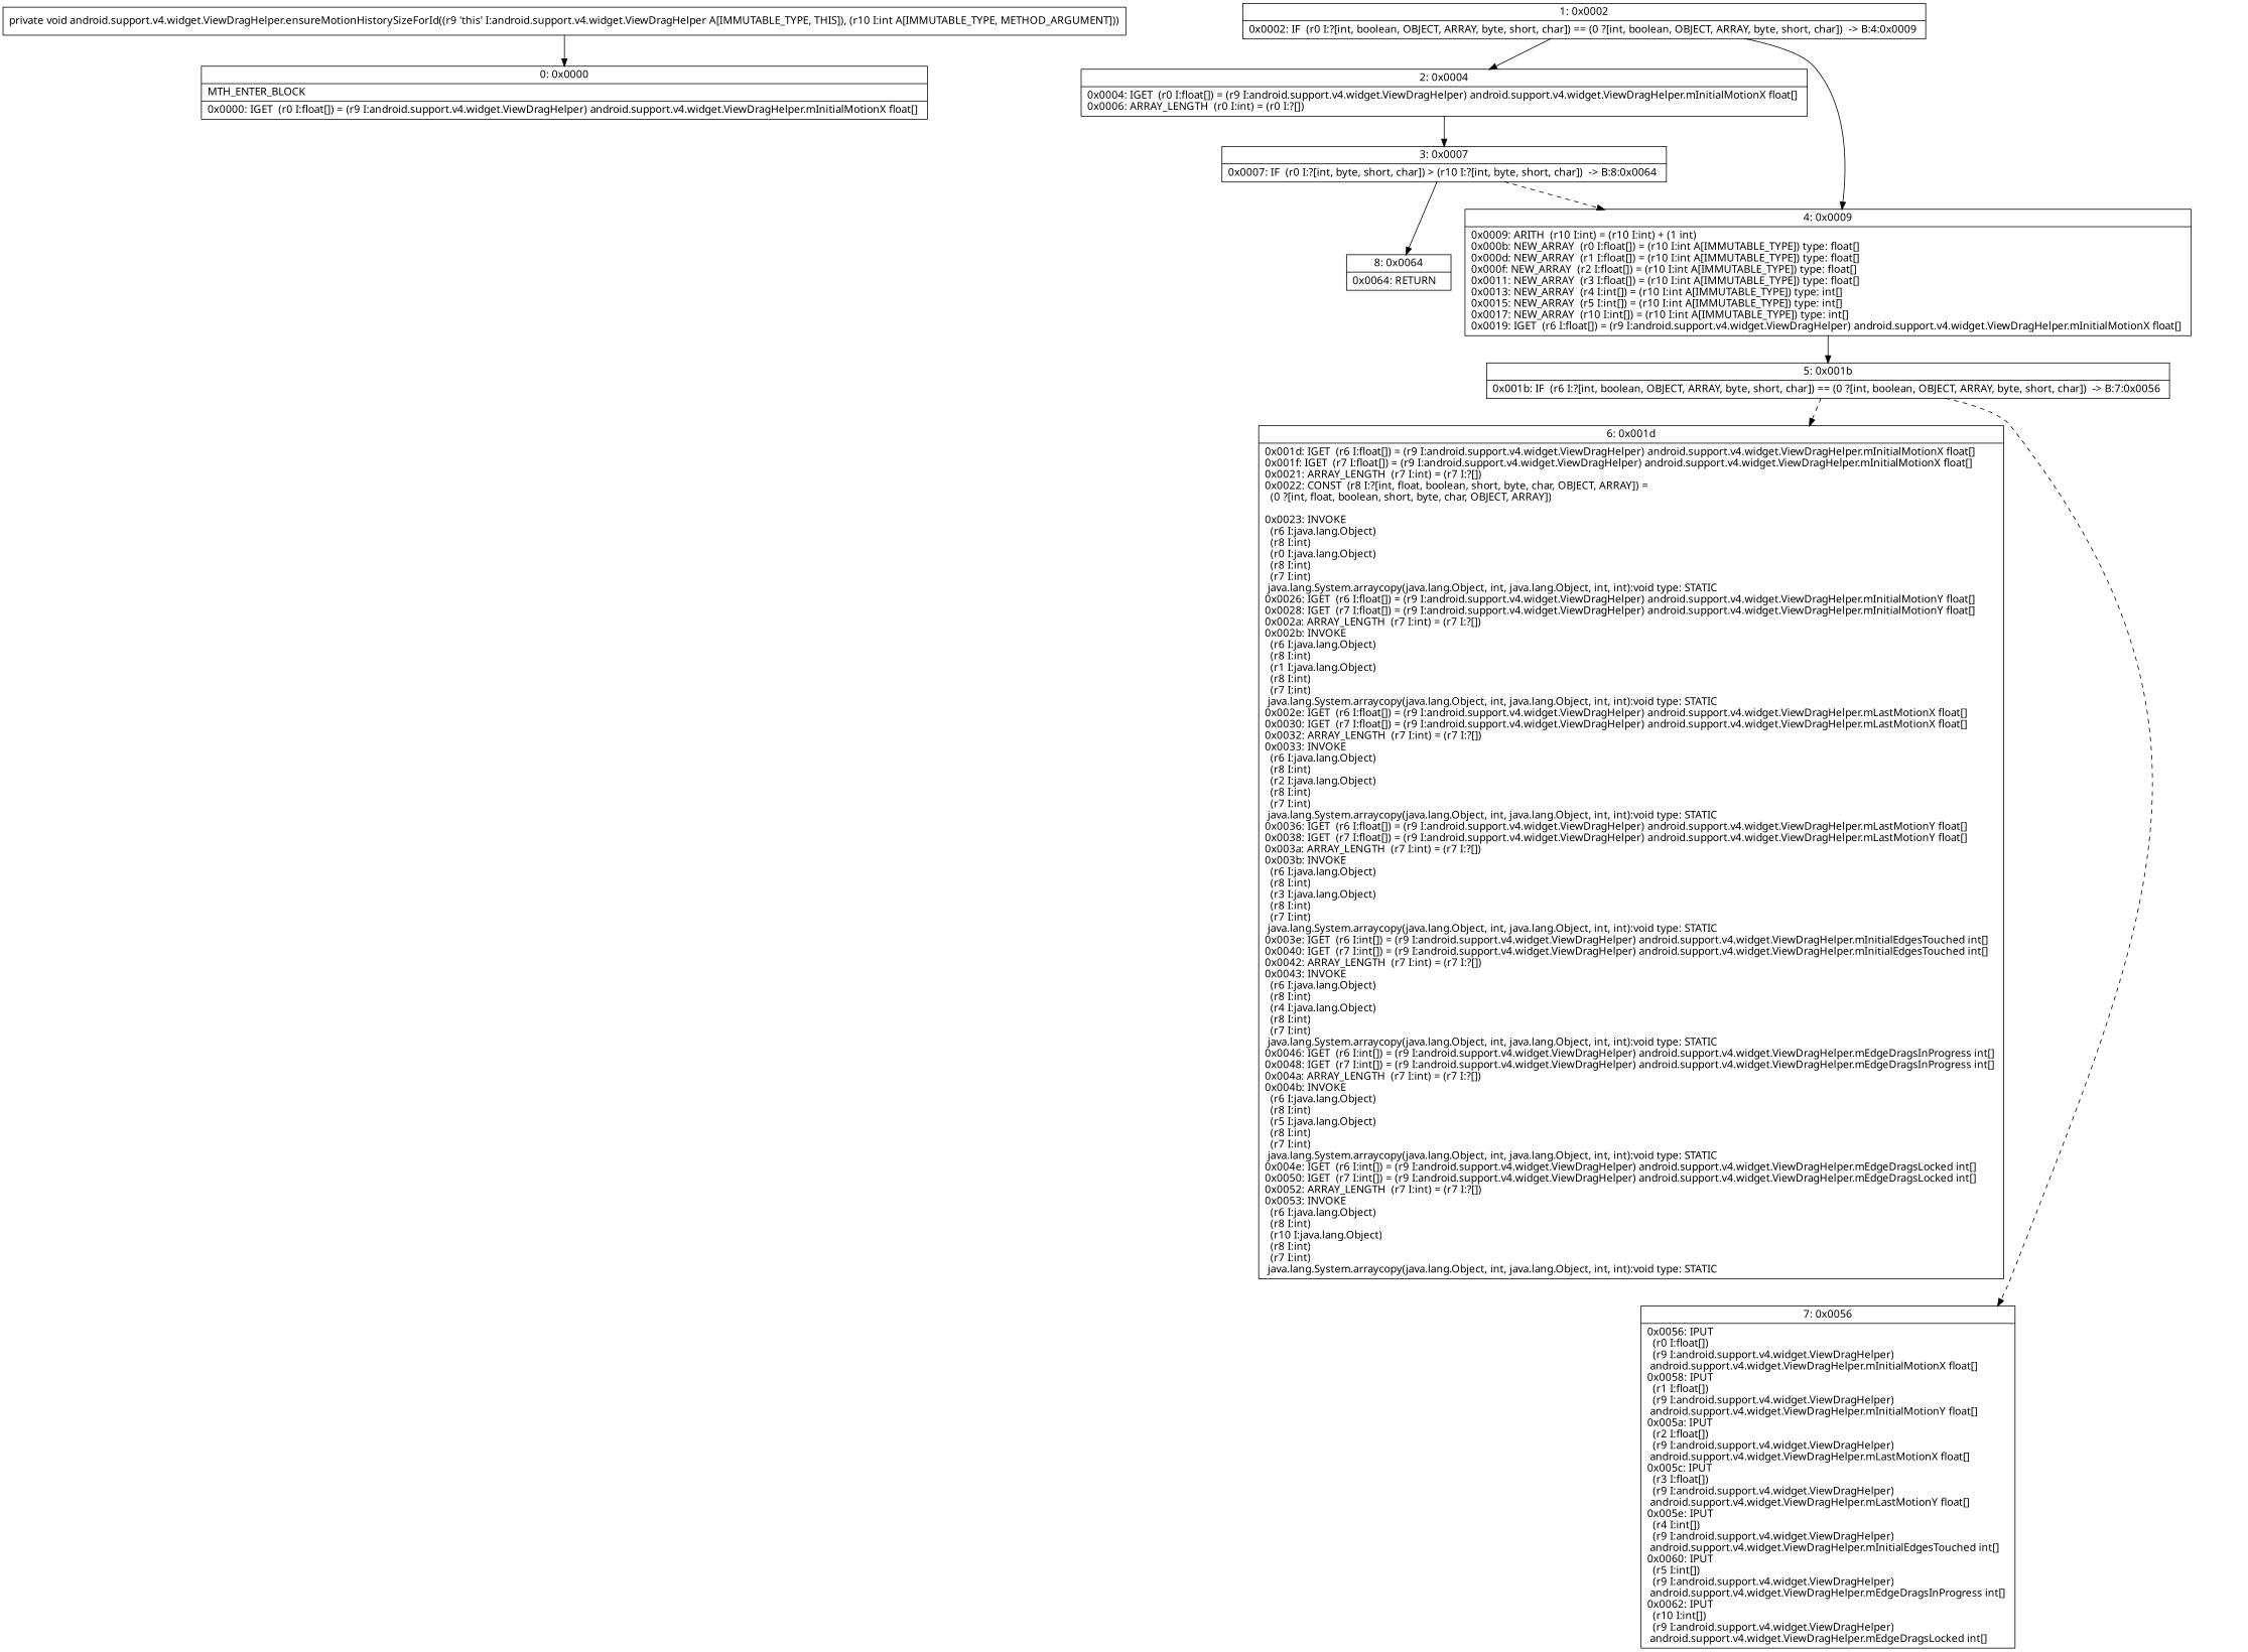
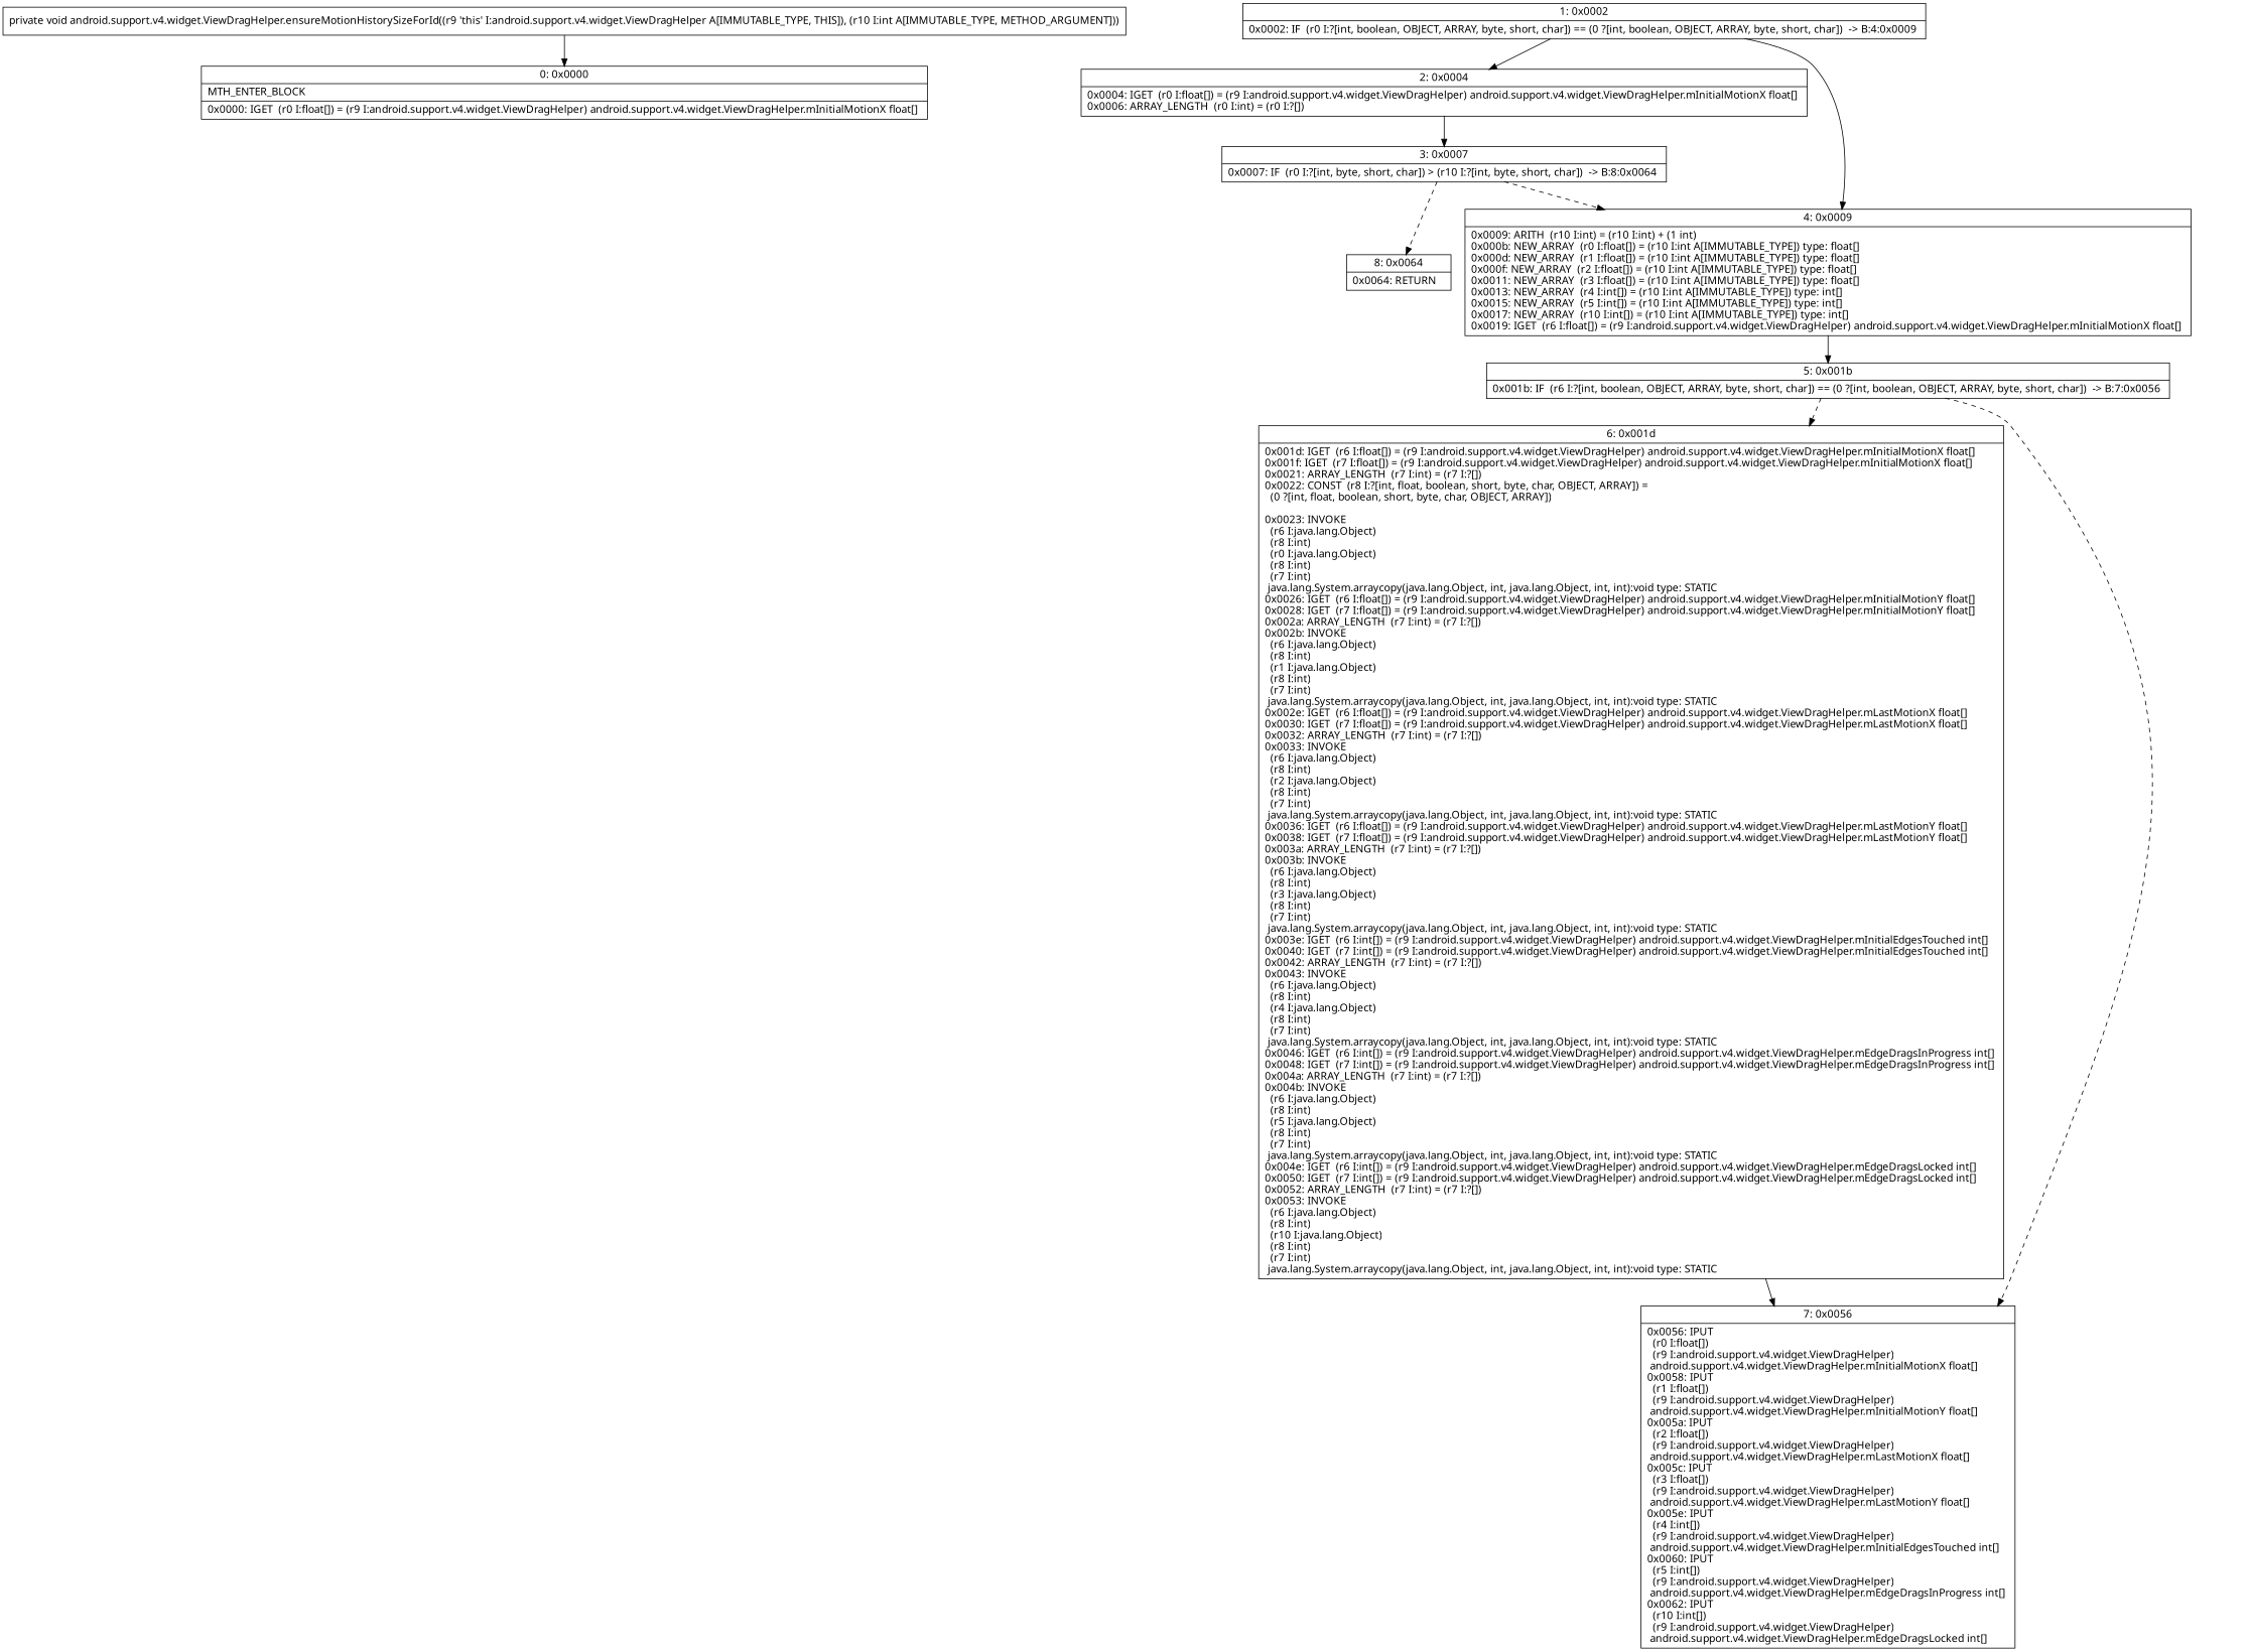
  digraph {
    fontname="Noto Sans"
    node [fontname="Noto Sans" shape=record]
    edge [fontname="Noto Sans"]
    n1 [label="{0\:\ 0x0000|MTH_ENTER_BLOCK\l|0x0000: IGET  (r0 I:float[]) = (r9 I:android.support.v4.widget.ViewDragHelper) android.support.v4.widget.ViewDragHelper.mInitialMotionX float[] \l}"]
    n2 [label="{1\:\ 0x0002|0x0002: IF  (r0 I:?[int, boolean, OBJECT, ARRAY, byte, short, char]) == (0 ?[int, boolean, OBJECT, ARRAY, byte, short, char])  \-\> B:4:0x0009 \l}"]
    n3 [label="{2\:\ 0x0004|0x0004: IGET  (r0 I:float[]) = (r9 I:android.support.v4.widget.ViewDragHelper) android.support.v4.widget.ViewDragHelper.mInitialMotionX float[] \l0x0006: ARRAY_LENGTH  (r0 I:int) = (r0 I:?[]) \l}"]
    n4 [label="{4\:\ 0x0009|0x0009: ARITH  (r10 I:int) = (r10 I:int) + (1 int) \l0x000b: NEW_ARRAY  (r0 I:float[]) = (r10 I:int A[IMMUTABLE_TYPE]) type: float[] \l0x000d: NEW_ARRAY  (r1 I:float[]) = (r10 I:int A[IMMUTABLE_TYPE]) type: float[] \l0x000f: NEW_ARRAY  (r2 I:float[]) = (r10 I:int A[IMMUTABLE_TYPE]) type: float[] \l0x0011: NEW_ARRAY  (r3 I:float[]) = (r10 I:int A[IMMUTABLE_TYPE]) type: float[] \l0x0013: NEW_ARRAY  (r4 I:int[]) = (r10 I:int A[IMMUTABLE_TYPE]) type: int[] \l0x0015: NEW_ARRAY  (r5 I:int[]) = (r10 I:int A[IMMUTABLE_TYPE]) type: int[] \l0x0017: NEW_ARRAY  (r10 I:int[]) = (r10 I:int A[IMMUTABLE_TYPE]) type: int[] \l0x0019: IGET  (r6 I:float[]) = (r9 I:android.support.v4.widget.ViewDragHelper) android.support.v4.widget.ViewDragHelper.mInitialMotionX float[] \l}"]
    n5 [label="{3\:\ 0x0007|0x0007: IF  (r0 I:?[int, byte, short, char]) \> (r10 I:?[int, byte, short, char])  \-\> B:8:0x0064 \l}"]
    n6 [label="{5\:\ 0x001b|0x001b: IF  (r6 I:?[int, boolean, OBJECT, ARRAY, byte, short, char]) == (0 ?[int, boolean, OBJECT, ARRAY, byte, short, char])  \-\> B:7:0x0056 \l}"]
    n7 [label="{8\:\ 0x0064|0x0064: RETURN   \l}"]
    n8 [label="{6\:\ 0x001d|0x001d: IGET  (r6 I:float[]) = (r9 I:android.support.v4.widget.ViewDragHelper) android.support.v4.widget.ViewDragHelper.mInitialMotionX float[] \l0x001f: IGET  (r7 I:float[]) = (r9 I:android.support.v4.widget.ViewDragHelper) android.support.v4.widget.ViewDragHelper.mInitialMotionX float[] \l0x0021: ARRAY_LENGTH  (r7 I:int) = (r7 I:?[]) \l0x0022: CONST  (r8 I:?[int, float, boolean, short, byte, char, OBJECT, ARRAY]) = \l  (0 ?[int, float, boolean, short, byte, char, OBJECT, ARRAY])\l \l0x0023: INVOKE  \l  (r6 I:java.lang.Object)\l  (r8 I:int)\l  (r0 I:java.lang.Object)\l  (r8 I:int)\l  (r7 I:int)\l java.lang.System.arraycopy(java.lang.Object, int, java.lang.Object, int, int):void type: STATIC \l0x0026: IGET  (r6 I:float[]) = (r9 I:android.support.v4.widget.ViewDragHelper) android.support.v4.widget.ViewDragHelper.mInitialMotionY float[] \l0x0028: IGET  (r7 I:float[]) = (r9 I:android.support.v4.widget.ViewDragHelper) android.support.v4.widget.ViewDragHelper.mInitialMotionY float[] \l0x002a: ARRAY_LENGTH  (r7 I:int) = (r7 I:?[]) \l0x002b: INVOKE  \l  (r6 I:java.lang.Object)\l  (r8 I:int)\l  (r1 I:java.lang.Object)\l  (r8 I:int)\l  (r7 I:int)\l java.lang.System.arraycopy(java.lang.Object, int, java.lang.Object, int, int):void type: STATIC \l0x002e: IGET  (r6 I:float[]) = (r9 I:android.support.v4.widget.ViewDragHelper) android.support.v4.widget.ViewDragHelper.mLastMotionX float[] \l0x0030: IGET  (r7 I:float[]) = (r9 I:android.support.v4.widget.ViewDragHelper) android.support.v4.widget.ViewDragHelper.mLastMotionX float[] \l0x0032: ARRAY_LENGTH  (r7 I:int) = (r7 I:?[]) \l0x0033: INVOKE  \l  (r6 I:java.lang.Object)\l  (r8 I:int)\l  (r2 I:java.lang.Object)\l  (r8 I:int)\l  (r7 I:int)\l java.lang.System.arraycopy(java.lang.Object, int, java.lang.Object, int, int):void type: STATIC \l0x0036: IGET  (r6 I:float[]) = (r9 I:android.support.v4.widget.ViewDragHelper) android.support.v4.widget.ViewDragHelper.mLastMotionY float[] \l0x0038: IGET  (r7 I:float[]) = (r9 I:android.support.v4.widget.ViewDragHelper) android.support.v4.widget.ViewDragHelper.mLastMotionY float[] \l0x003a: ARRAY_LENGTH  (r7 I:int) = (r7 I:?[]) \l0x003b: INVOKE  \l  (r6 I:java.lang.Object)\l  (r8 I:int)\l  (r3 I:java.lang.Object)\l  (r8 I:int)\l  (r7 I:int)\l java.lang.System.arraycopy(java.lang.Object, int, java.lang.Object, int, int):void type: STATIC \l0x003e: IGET  (r6 I:int[]) = (r9 I:android.support.v4.widget.ViewDragHelper) android.support.v4.widget.ViewDragHelper.mInitialEdgesTouched int[] \l0x0040: IGET  (r7 I:int[]) = (r9 I:android.support.v4.widget.ViewDragHelper) android.support.v4.widget.ViewDragHelper.mInitialEdgesTouched int[] \l0x0042: ARRAY_LENGTH  (r7 I:int) = (r7 I:?[]) \l0x0043: INVOKE  \l  (r6 I:java.lang.Object)\l  (r8 I:int)\l  (r4 I:java.lang.Object)\l  (r8 I:int)\l  (r7 I:int)\l java.lang.System.arraycopy(java.lang.Object, int, java.lang.Object, int, int):void type: STATIC \l0x0046: IGET  (r6 I:int[]) = (r9 I:android.support.v4.widget.ViewDragHelper) android.support.v4.widget.ViewDragHelper.mEdgeDragsInProgress int[] \l0x0048: IGET  (r7 I:int[]) = (r9 I:android.support.v4.widget.ViewDragHelper) android.support.v4.widget.ViewDragHelper.mEdgeDragsInProgress int[] \l0x004a: ARRAY_LENGTH  (r7 I:int) = (r7 I:?[]) \l0x004b: INVOKE  \l  (r6 I:java.lang.Object)\l  (r8 I:int)\l  (r5 I:java.lang.Object)\l  (r8 I:int)\l  (r7 I:int)\l java.lang.System.arraycopy(java.lang.Object, int, java.lang.Object, int, int):void type: STATIC \l0x004e: IGET  (r6 I:int[]) = (r9 I:android.support.v4.widget.ViewDragHelper) android.support.v4.widget.ViewDragHelper.mEdgeDragsLocked int[] \l0x0050: IGET  (r7 I:int[]) = (r9 I:android.support.v4.widget.ViewDragHelper) android.support.v4.widget.ViewDragHelper.mEdgeDragsLocked int[] \l0x0052: ARRAY_LENGTH  (r7 I:int) = (r7 I:?[]) \l0x0053: INVOKE  \l  (r6 I:java.lang.Object)\l  (r8 I:int)\l  (r10 I:java.lang.Object)\l  (r8 I:int)\l  (r7 I:int)\l java.lang.System.arraycopy(java.lang.Object, int, java.lang.Object, int, int):void type: STATIC \l}"]
    n9 [label="{7\:\ 0x0056|0x0056: IPUT  \l  (r0 I:float[])\l  (r9 I:android.support.v4.widget.ViewDragHelper)\l android.support.v4.widget.ViewDragHelper.mInitialMotionX float[] \l0x0058: IPUT  \l  (r1 I:float[])\l  (r9 I:android.support.v4.widget.ViewDragHelper)\l android.support.v4.widget.ViewDragHelper.mInitialMotionY float[] \l0x005a: IPUT  \l  (r2 I:float[])\l  (r9 I:android.support.v4.widget.ViewDragHelper)\l android.support.v4.widget.ViewDragHelper.mLastMotionX float[] \l0x005c: IPUT  \l  (r3 I:float[])\l  (r9 I:android.support.v4.widget.ViewDragHelper)\l android.support.v4.widget.ViewDragHelper.mLastMotionY float[] \l0x005e: IPUT  \l  (r4 I:int[])\l  (r9 I:android.support.v4.widget.ViewDragHelper)\l android.support.v4.widget.ViewDragHelper.mInitialEdgesTouched int[] \l0x0060: IPUT  \l  (r5 I:int[])\l  (r9 I:android.support.v4.widget.ViewDragHelper)\l android.support.v4.widget.ViewDragHelper.mEdgeDragsInProgress int[] \l0x0062: IPUT  \l  (r10 I:int[])\l  (r9 I:android.support.v4.widget.ViewDragHelper)\l android.support.v4.widget.ViewDragHelper.mEdgeDragsLocked int[] \l}"]
    n10 [label="{private void android.support.v4.widget.ViewDragHelper.ensureMotionHistorySizeForId((r9 'this' I:android.support.v4.widget.ViewDragHelper A[IMMUTABLE_TYPE, THIS]), (r10 I:int A[IMMUTABLE_TYPE, METHOD_ARGUMENT])) }"]
    n2 -> n3 [style=solid]
    n2 -> n4
    n3 -> n5
    n4 -> n6
    n5 -> n4 [style=dashed]
-   n5 -> n7
+   n5 -> n7 [style=dashed]
    n6 -> n8 [style=dashed]
    n6 -> n9 [style=dashed]
+   n8 -> n9
    n10 -> n1
  }
